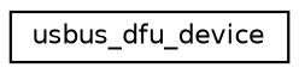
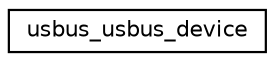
  digraph {
    rankdir=TB
-   n1 [color=black fillcolor=white fontname=Helvetica fontsize=10 height=0.2 label=usbus_dfu_device shape=record style=filled width=0.4]
+   n1 [color=black fillcolor=white fontname=Helvetica fontsize=10 height=0.2 label=usbus_usbus_device shape=record style=filled width=0.4]
  }
